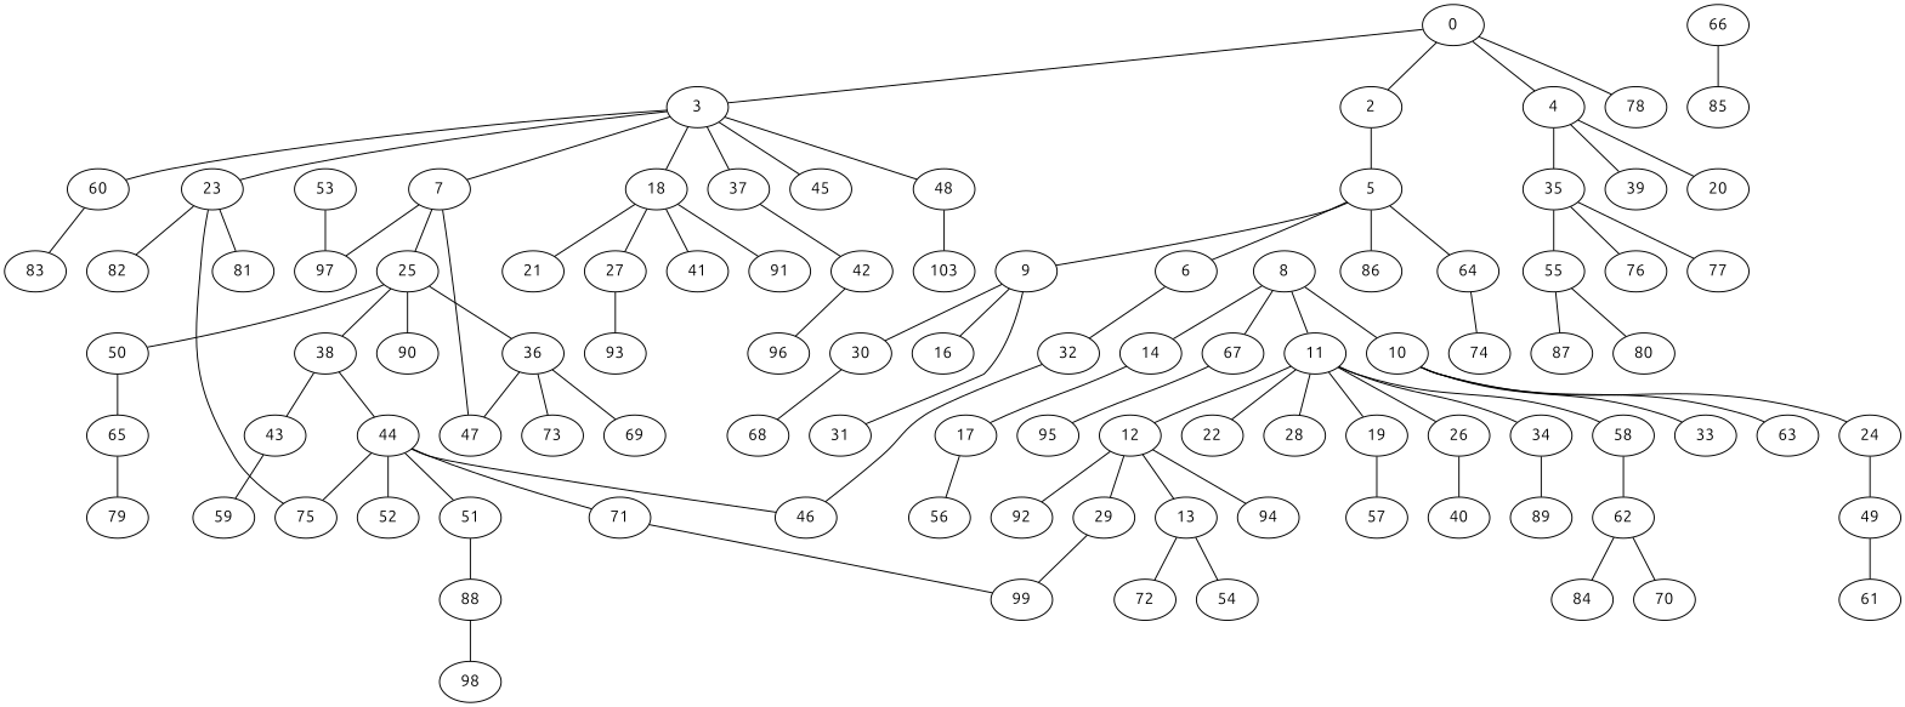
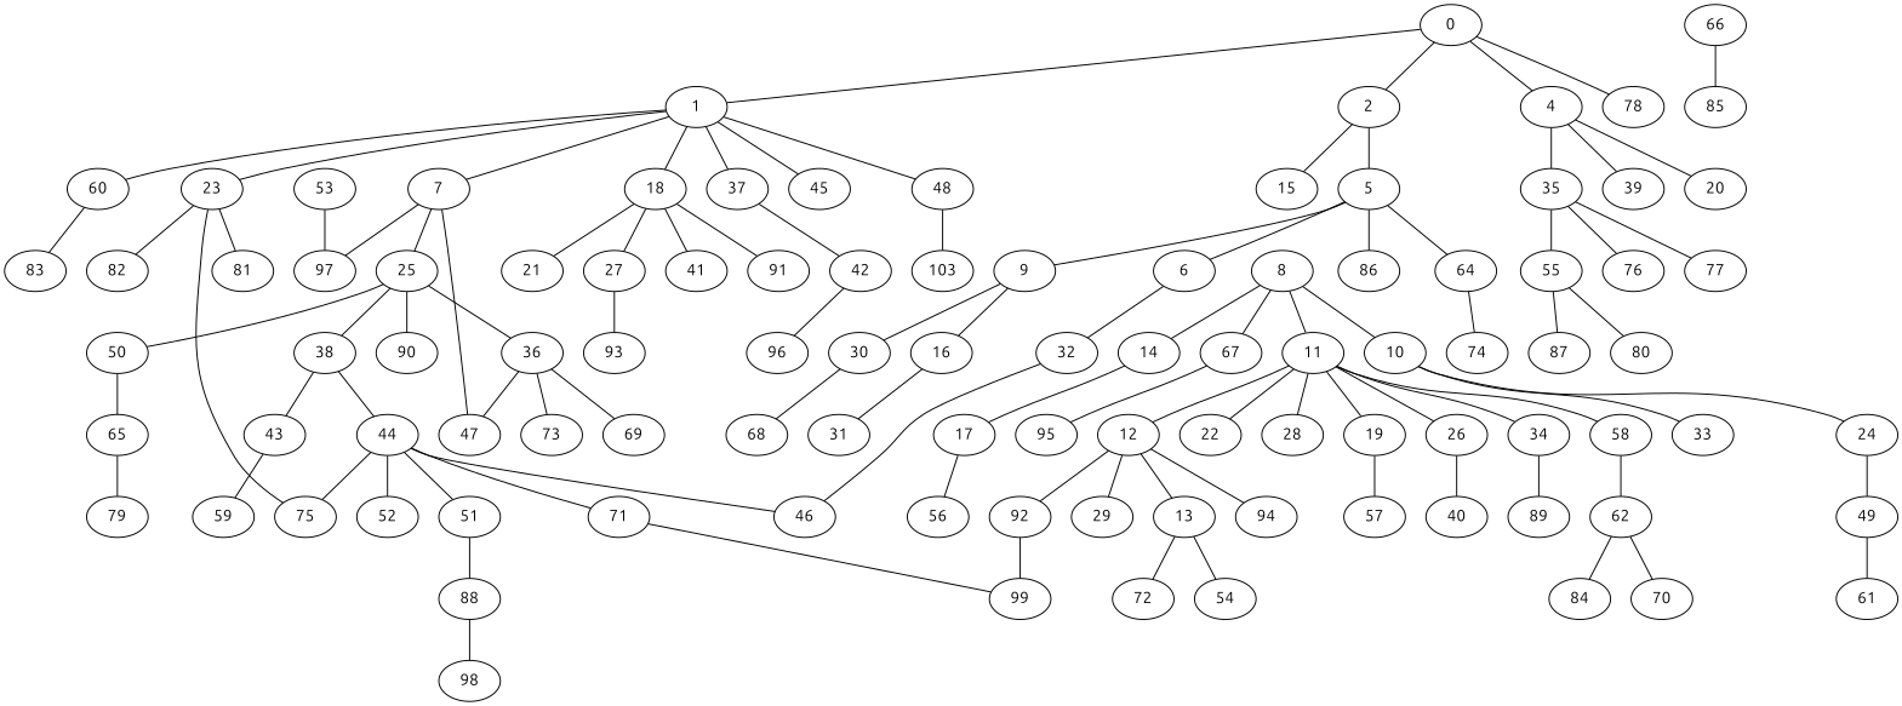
  graph {
    fontname=Ubuntu
    node [fontname=Ubuntu]
    edge [fontname=Ubuntu]
    n1 [label=0]
    2
-   3
+   3 [label=1]
    4
    78
    5
+   15
    7
    18
    23
    37
    45
    48
    60
    20
    35
    39
    6
    9
    64
    86
    25
    47
    97
    21
    27
    41
    91
    75
    81
    82
    42
    n33 [label=103]
    83
    55
    76
    77
    32
    16
    30
    31
    74
    36
    38
    50
    90
    93
    96
    80
    87
    8
    10
    11
    14
    67
    46
    68
    24
    33
-   63
    12
    19
    22
    26
    28
    34
    58
    17
    95
    69
    73
    43
    44
    65
    49
    13
    29
    92
    94
    57
    40
    89
    62
    56
    61
    54
    72
    99
    70
    84
    59
    51
    52
    71
    79
    66
    85
    88
    53
    98
    n1 -- 2
    n1 -- 3
    n1 -- 4
    n1 -- 78
    2 -- 5
+   2 -- 15
    3 -- 7
    3 -- 18
    3 -- 23
    3 -- 37
    3 -- 45
    3 -- 48
    3 -- 60
    4 -- 20
    4 -- 35
    4 -- 39
    5 -- 6
    5 -- 9
    5 -- 64
    5 -- 86
    7 -- 25
    7 -- 47
    7 -- 97
    18 -- 21
    18 -- 27
    18 -- 41
    18 -- 91
    23 -- 75
    23 -- 81
    23 -- 82
    37 -- 42
    48 -- n33
    60 -- 83
    35 -- 55
    35 -- 76
    35 -- 77
    6 -- 32
    9 -- 16
    9 -- 30
-   9 -- 31
+   16 -- 31
    64 -- 74
    25 -- 36
    25 -- 38
    25 -- 50
    25 -- 90
    27 -- 93
    42 -- 96
    55 -- 80
    55 -- 87
    32 -- 46
    30 -- 68
    36 -- 47
    36 -- 69
    36 -- 73
    38 -- 43
    38 -- 44
    50 -- 65
    8 -- 10
    8 -- 11
    8 -- 14
    8 -- 67
    10 -- 24
    10 -- 33
-   10 -- 63
    11 -- 12
    11 -- 19
    11 -- 22
    11 -- 26
    11 -- 28
    11 -- 34
    11 -- 58
    14 -- 17
    67 -- 95
    24 -- 49
    12 -- 13
    12 -- 29
    12 -- 92
    12 -- 94
    19 -- 57
    26 -- 40
    34 -- 89
    58 -- 62
    17 -- 56
    43 -- 59
    44 -- 75
    44 -- 46
    44 -- 51
    44 -- 52
    44 -- 71
    65 -- 79
    49 -- 61
    13 -- 54
    13 -- 72
-   29 -- 99
+   92 -- 99
    62 -- 70
    62 -- 84
    51 -- 88
    71 -- 99
    66 -- 85
    88 -- 98
    53 -- 97
  }
